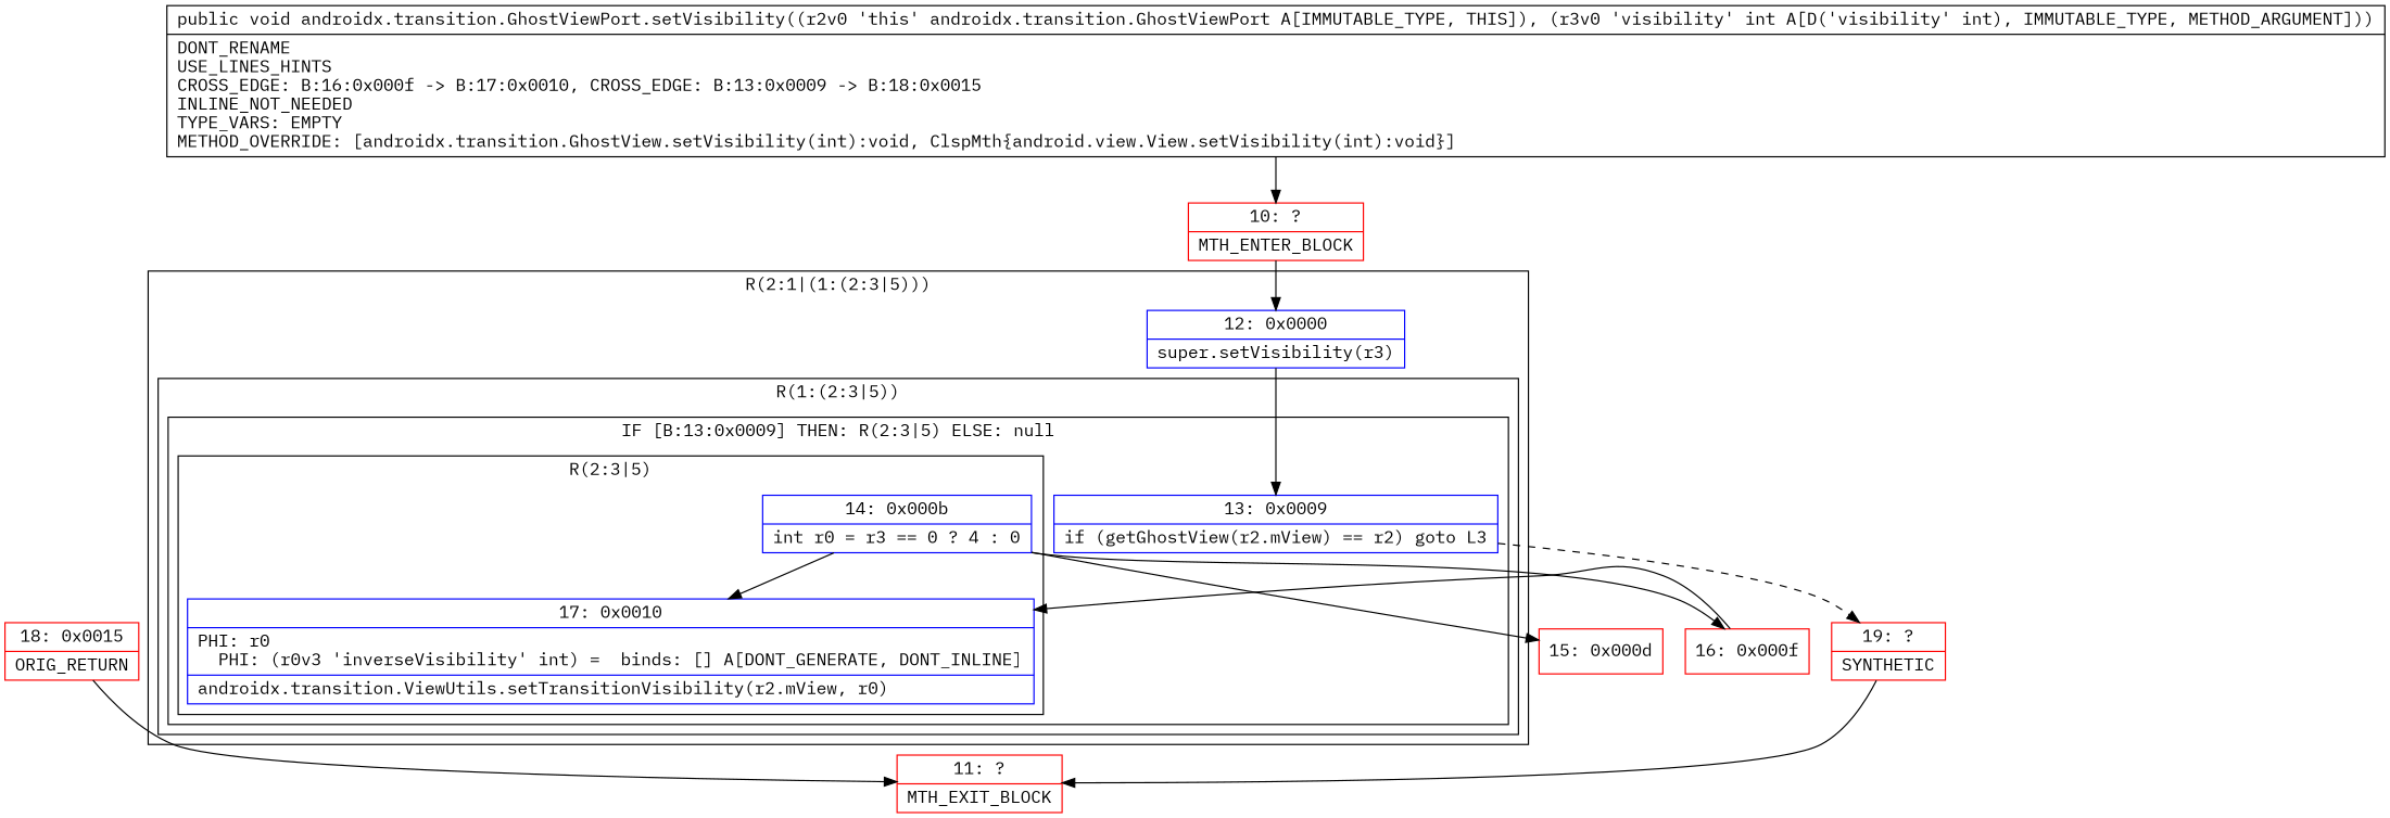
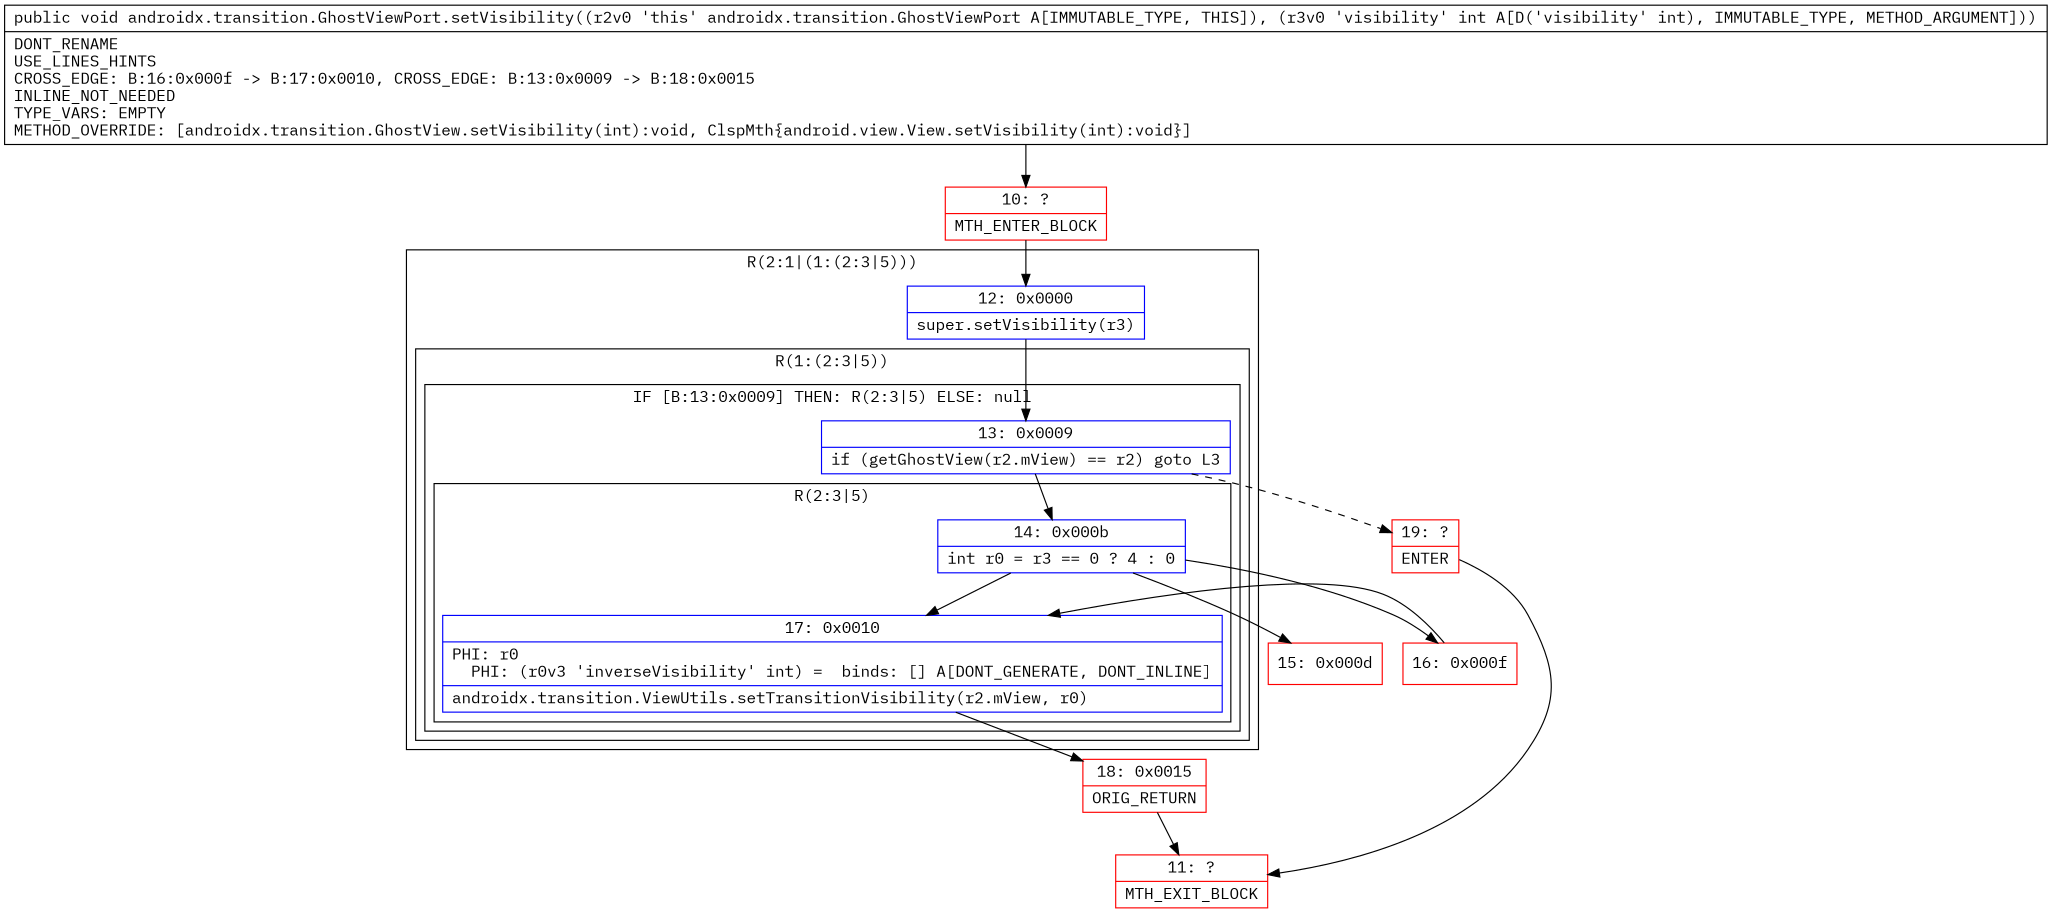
  digraph {
    fontname="IBM Plex Mono"
    node [color=red fontname="IBM Plex Mono" shape=record]
    edge [fontname="IBM Plex Mono"]
    n1 [color=blue label="{14\:\ 0x000b|int r0 = r3 == 0 ? 4 : 0\l}"]
    n2 [color=blue label="{17\:\ 0x0010|PHI: r0 \l  PHI: (r0v3 'inverseVisibility' int) =  binds: [] A[DONT_GENERATE, DONT_INLINE]\l|androidx.transition.ViewUtils.setTransitionVisibility(r2.mView, r0)\l}"]
    n3 [color=blue label="{13\:\ 0x0009|if (getGhostView(r2.mView) == r2) goto L3\l}"]
    n4 [color=blue label="{12\:\ 0x0000|super.setVisibility(r3)\l}"]
    n5 [label="{15\:\ 0x000d}"]
    n6 [label="{16\:\ 0x000f}"]
    n7 [label="{18\:\ 0x0015|ORIG_RETURN\l}"]
-   n8 [label="{19\:\ ?|SYNTHETIC\l}"]
+   n8 [label="{19\:\ ?|ENTER\l}"]
    n9 [label="{11\:\ ?|MTH_EXIT_BLOCK\l}"]
    n10 [label="{10\:\ ?|MTH_ENTER_BLOCK\l}"]
    n11 [label="{public void androidx.transition.GhostViewPort.setVisibility((r2v0 'this' androidx.transition.GhostViewPort A[IMMUTABLE_TYPE, THIS]), (r3v0 'visibility' int A[D('visibility' int), IMMUTABLE_TYPE, METHOD_ARGUMENT]))  | DONT_RENAME\lUSE_LINES_HINTS\lCROSS_EDGE: B:16:0x000f \-\> B:17:0x0010, CROSS_EDGE: B:13:0x0009 \-\> B:18:0x0015\lINLINE_NOT_NEEDED\lTYPE_VARS: EMPTY\lMETHOD_OVERRIDE: [androidx.transition.GhostView.setVisibility(int):void, ClspMth\{android.view.View.setVisibility(int):void\}]\l}" color=""]
    subgraph cluster_1 {
      label="R(2:1|(1:(2:3|5)))"
      n4
      subgraph cluster_2 {
        label="R(1:(2:3|5))"
        subgraph cluster_3 {
          label="IF [B:13:0x0009] THEN: R(2:3|5) ELSE: null"
          n3
          subgraph cluster_4 {
            label="R(2:3|5)"
            n1
            n2
          }
        }
      }
    }
    n1 -> n2
    n1 -> n5
    n1 -> n6
+   n2 -> n7
+   n3 -> n1
    n3 -> n8 [style=dashed]
    n4 -> n3
    n6 -> n2
    n7 -> n9
    n8 -> n9
    n10 -> n4
    n11 -> n10
  }
